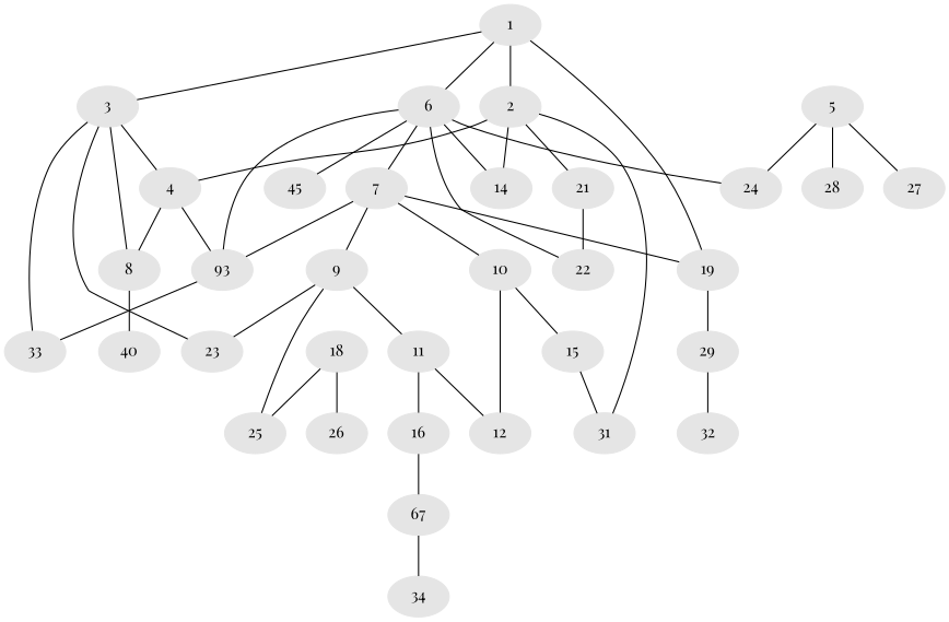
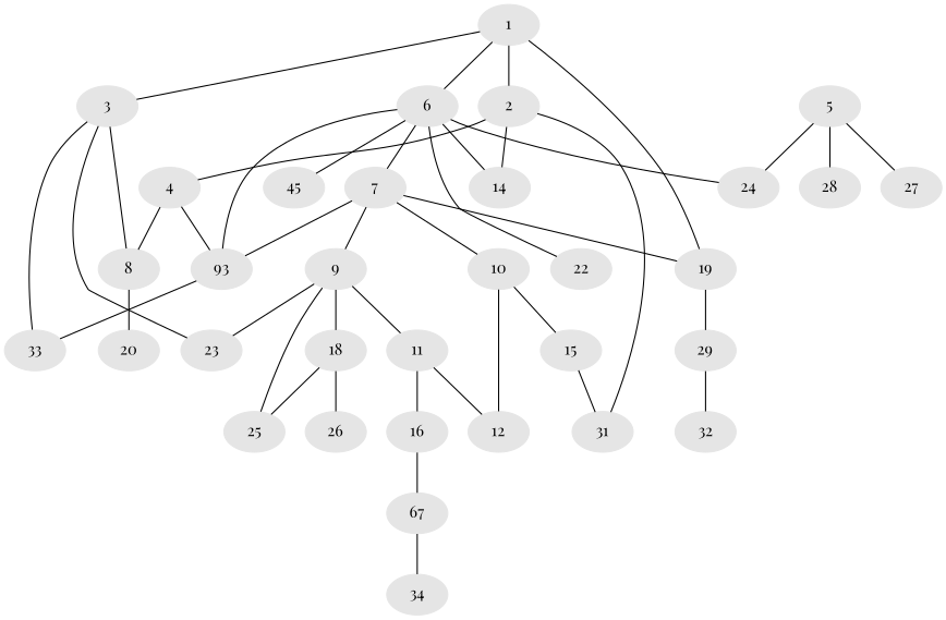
  graph {
    fontname="Playfair Display"
    node [color=gray90 fontname="Playfair Display" style=filled]
    edge [fontname="Playfair Display" weight=1.0]
    1
    2
    3
    6
    19
    4
    14
-   21
    31
    8
    23
    33
    n13 [label=93]
    24
    7
    22
    n17 [label=45]
    29
    5
    27
    28
-   20 [label=40]
+   20
    9
    10
    11
    18
    25
    12
    15
    16
    26
    n32 [label=67]
    34
    32
    1 -- 2 [weight=2.0]
    1 -- 3
    1 -- 6
    1 -- 19
    2 -- 4
    2 -- 14
-   2 -- 21
    2 -- 31
-   3 -- 4
    3 -- 8
    3 -- 23
    3 -- 33
    6 -- 14
    6 -- n13
    6 -- 24
    6 -- 7
    6 -- 22
    6 -- n17
    19 -- 29
    4 -- 8
    4 -- n13
-   21 -- 22
    8 -- 20
    n13 -- 33
    7 -- 19
    7 -- n13
    7 -- 9
    7 -- 10
    29 -- 32
    5 -- 24
    5 -- 27
    5 -- 28
    9 -- 23
    9 -- 11
+   9 -- 18
    9 -- 25
    10 -- 12
    10 -- 15
    11 -- 12
    11 -- 16
    18 -- 25
    18 -- 26
    15 -- 31
    16 -- n32
    n32 -- 34
  }
